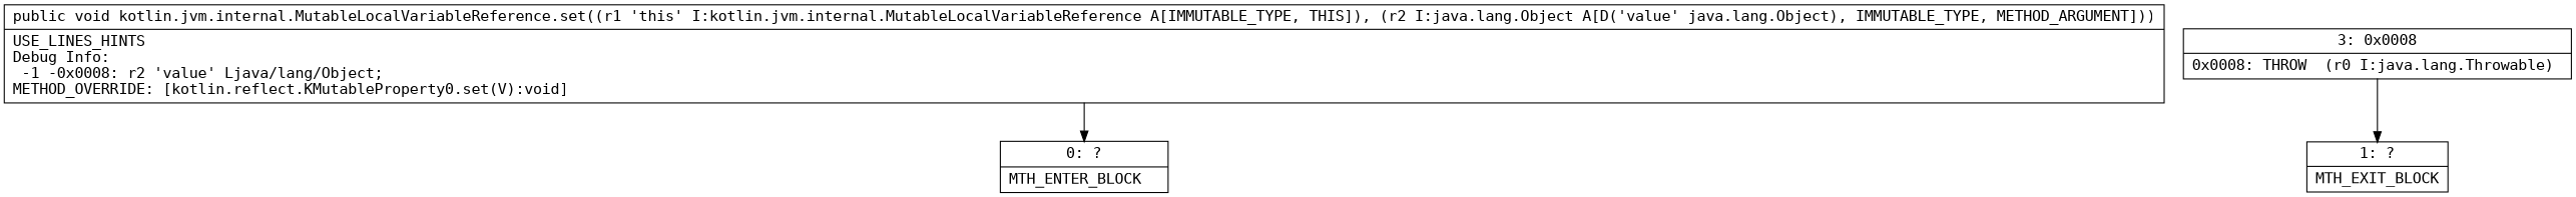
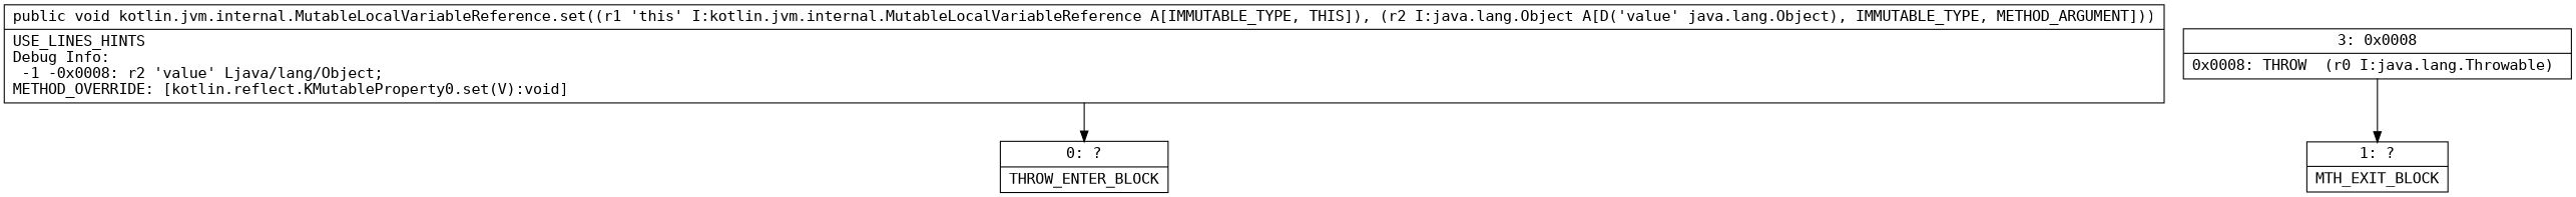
  digraph {
    fontname="DejaVu Sans Mono"
    node [fontname="DejaVu Sans Mono" shape=record]
    edge [fontname="DejaVu Sans Mono"]
-   n1 [label="{0\:\ ?|MTH_ENTER_BLOCK\l}"]
+   n1 [label="{0\:\ ?|THROW_ENTER_BLOCK\l}"]
    n2 [label="{3\:\ 0x0008|0x0008: THROW  (r0 I:java.lang.Throwable) \l}"]
    n3 [label="{1\:\ ?|MTH_EXIT_BLOCK\l}"]
    n4 [label="{public void kotlin.jvm.internal.MutableLocalVariableReference.set((r1 'this' I:kotlin.jvm.internal.MutableLocalVariableReference A[IMMUTABLE_TYPE, THIS]), (r2 I:java.lang.Object A[D('value' java.lang.Object), IMMUTABLE_TYPE, METHOD_ARGUMENT]))  | USE_LINES_HINTS\lDebug Info:\l  \-1 \-0x0008: r2 'value' Ljava\/lang\/Object;\lMETHOD_OVERRIDE: [kotlin.reflect.KMutableProperty0.set(V):void]\l}"]
    n2 -> n3
    n4 -> n1
  }
